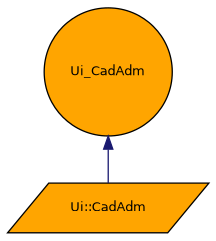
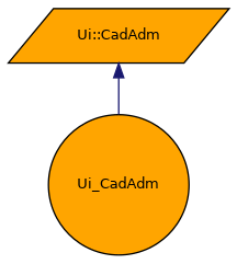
  digraph {
    rankdir=TB
    node [color=black fillcolor=orange fontname=Helvetica fontsize=10 style=filled]
    n1 [height=0.2 label=Ui_CadAdm shape=circle width=0.4]
    n2 [height=0.2 label="Ui::CadAdm" shape=parallelogram width=0.4]
-   n1 -> n2 [color=midnightblue dir=back fontname=Helvetica fontsize=10 labelfontname=Helvetica labelfontsize=10 style=solid]
+   n2 -> n1 [color=midnightblue dir=back fontname=Helvetica fontsize=10 labelfontname=Helvetica labelfontsize=10 style=solid]
  }
